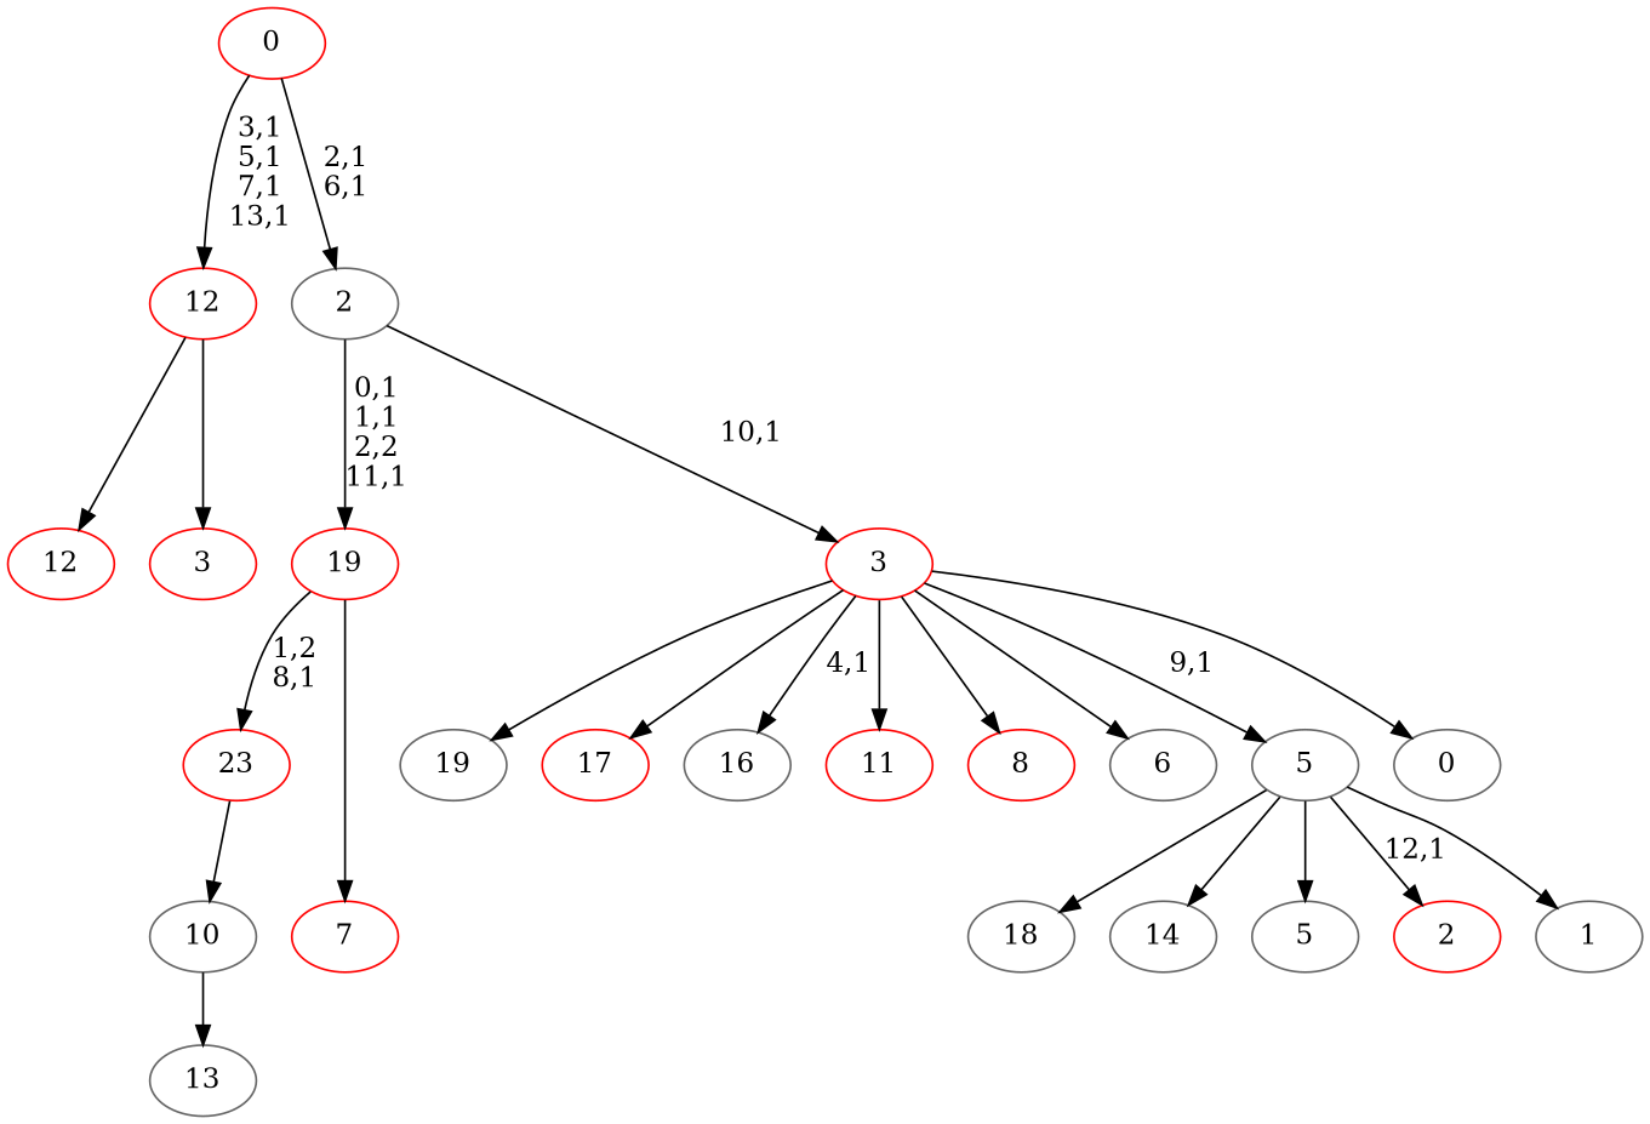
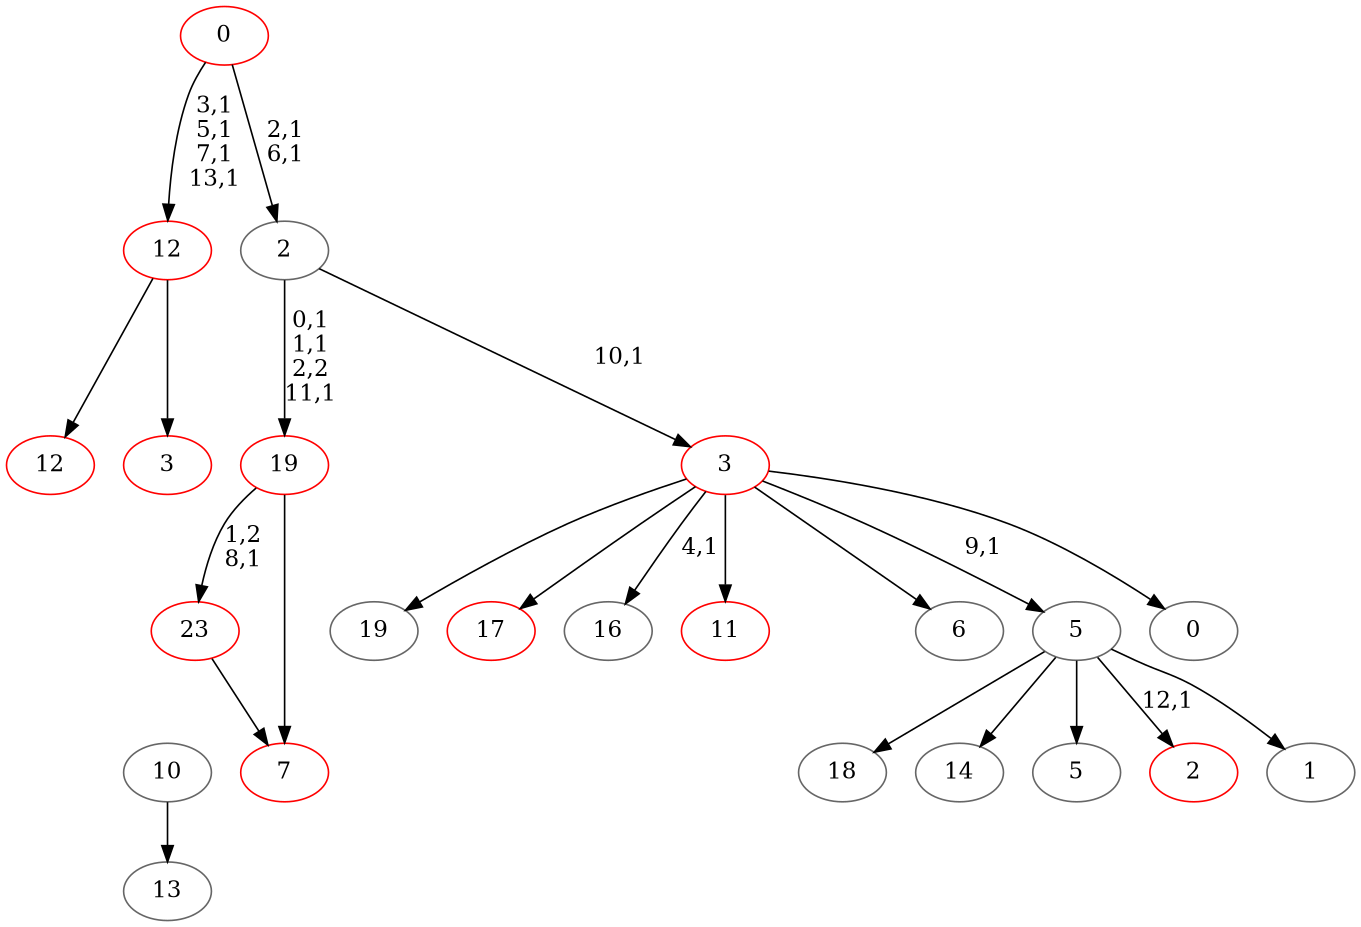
  digraph {
    node [color=gray40]
    n1 [label=19]
    n2 [label=18]
    n3 [color=red label=17]
    n4 [label=16]
    n5 [label=14]
    n6 [label=13]
    n7 [color=red label=12]
    n8 [color=red label=11]
    n9 [label=10]
    23 [color=red]
-   n11 [color=red label=8]
    n12 [color=red label=7]
    19 [color=red]
    n14 [label=6]
    n15 [label=5]
    n16 [color=red label=3]
    12 [color=red]
    n18 [color=red label=2]
    n19 [label=1]
    5
    n21 [label=0]
    3 [color=red]
    2
    0 [color=red]
    n9 -> n6
-   23 -> n9
+   23 -> n12
    19 -> 23 [label="1,2\n8,1"]
    19 -> n12
    12 -> n7
    12 -> n16
    5 -> n2
    5 -> n5
    5 -> n15
    5 -> n18 [label="12,1"]
    5 -> n19
    3 -> n1
    3 -> n3
    3 -> n4 [label="4,1"]
    3 -> n8
-   3 -> n11
    3 -> n14
    3 -> 5 [label="9,1"]
    3 -> n21
    2 -> 19 [label="0,1\n1,1\n2,2\n11,1"]
    2 -> 3 [label="10,1"]
    0 -> 12 [label="3,1\n5,1\n7,1\n13,1"]
    0 -> 2 [label="2,1\n6,1"]
  }
